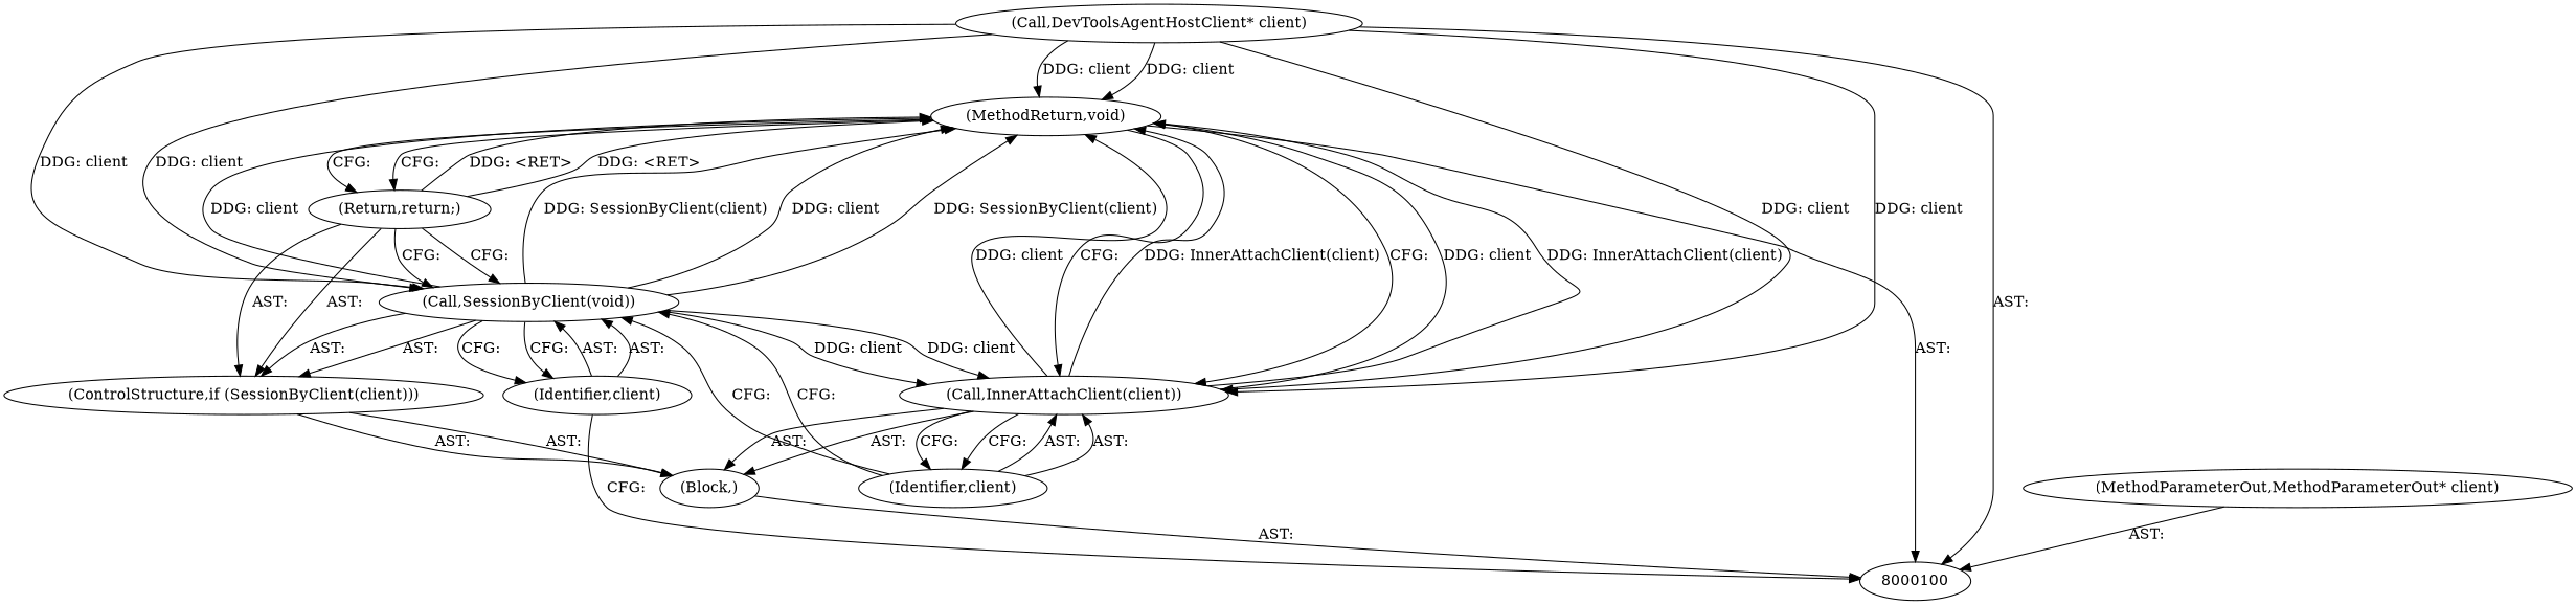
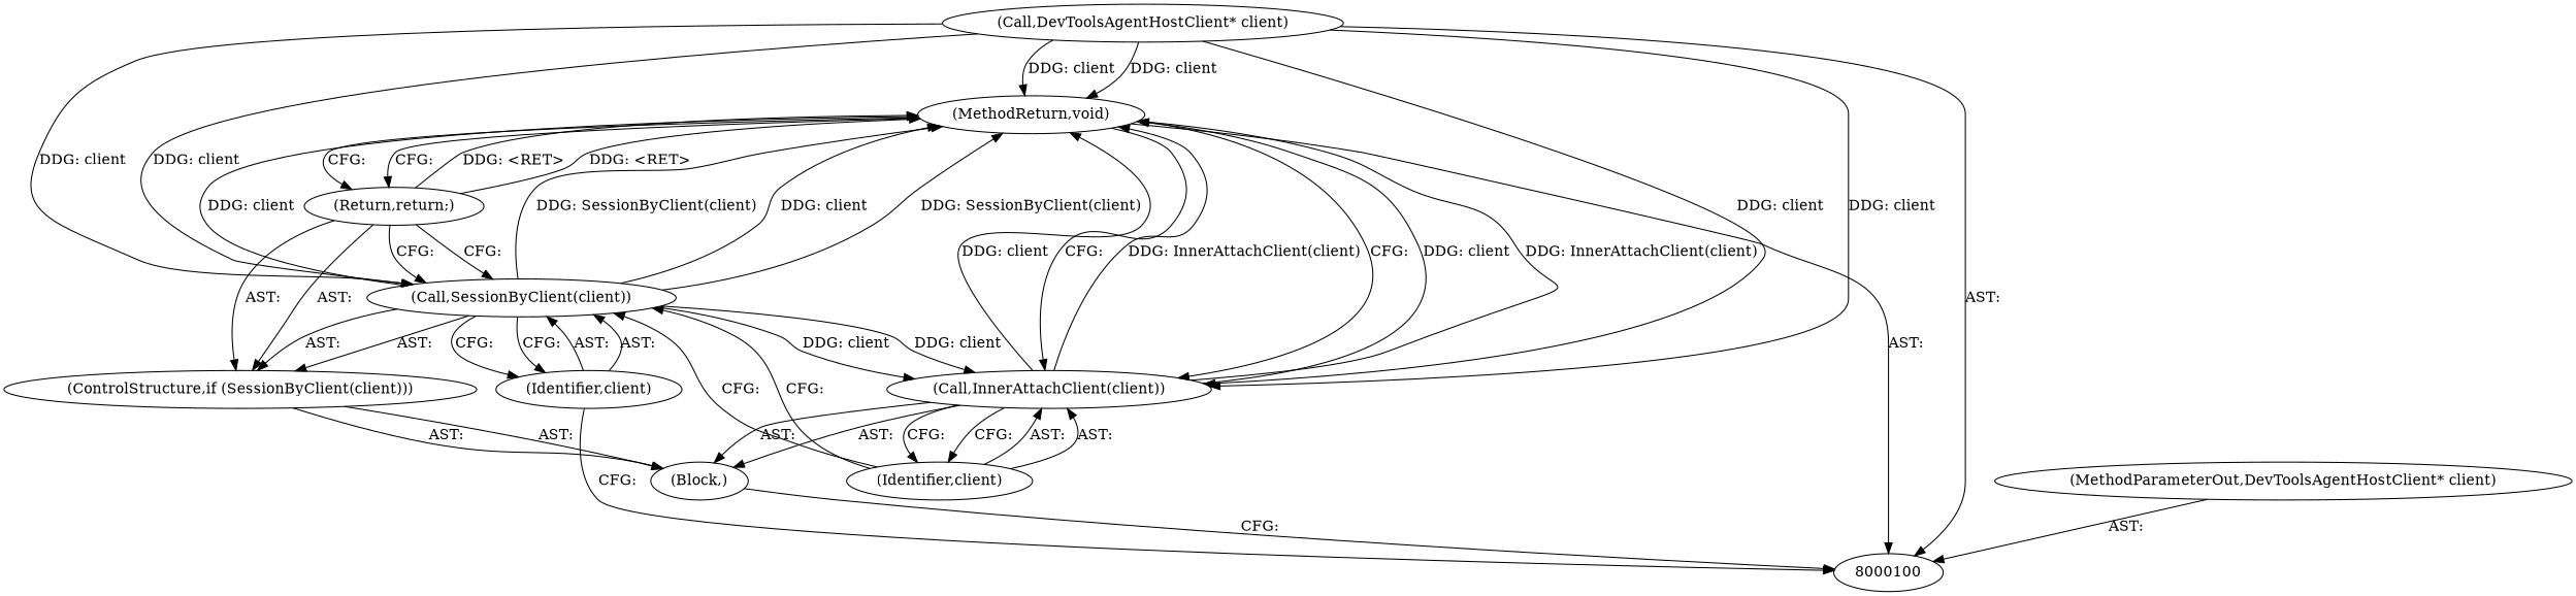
  digraph {
    n1 [label="(MethodReturn,void)"]
    n2 [label="(Return,return;)"]
    n3 [label="(Call,InnerAttachClient(client))"]
    n4 [label=8000100]
-   n5 [label="(Call,SessionByClient(void))"]
+   n5 [label="(Call,SessionByClient(client))"]
    n6 [label="(ControlStructure,if (SessionByClient(client)))"]
    n7 [label="(Block,)"]
    n8 [label="(Identifier,client)"]
    n9 [label="(Call,DevToolsAgentHostClient* client)"]
    n10 [label="(Identifier,client)"]
-   n11 [label="(MethodParameterOut,MethodParameterOut* client)"]
+   n11 [label="(MethodParameterOut,DevToolsAgentHostClient* client)"]
    n1 -> n2 [label="CFG: "]
    n1 -> n2 [label="CFG: "]
    n1 -> n3 [label="CFG: "]
    n1 -> n3 [label="CFG: "]
    n1 -> n4 [label="AST: "]
    n2 -> n1 [label="DDG: <RET>"]
    n2 -> n1 [label="DDG: <RET>"]
    n2 -> n5 [label="CFG: "]
    n2 -> n5 [label="CFG: "]
    n2 -> n6 [label="AST: "]
    n2 -> n6 [label="AST: "]
    n3 -> n1 [label="DDG: client"]
    n3 -> n1 [label="DDG: InnerAttachClient(client)"]
    n3 -> n1 [label="DDG: client"]
    n3 -> n1 [label="DDG: InnerAttachClient(client)"]
    n3 -> n7 [label="AST: "]
    n3 -> n7 [label="AST: "]
    n3 -> n8 [label="CFG: "]
    n3 -> n8 [label="CFG: "]
    n5 -> n1 [label="DDG: SessionByClient(client)"]
    n5 -> n1 [label="DDG: client"]
    n5 -> n1 [label="DDG: SessionByClient(client)"]
    n5 -> n1 [label="DDG: client"]
    n5 -> n3 [label="DDG: client"]
    n5 -> n3 [label="DDG: client"]
    n5 -> n6 [label="AST: "]
    n5 -> n6 [label="AST: "]
    n5 -> n10 [label="CFG: "]
    n5 -> n10 [label="CFG: "]
    n6 -> n7 [label="AST: "]
    n6 -> n7 [label="AST: "]
-   n7 -> n4 [label="AST: "]
+   n7 -> n4 [label="CFG: "]
    n8 -> n3 [label="AST: "]
    n8 -> n3 [label="AST: "]
    n8 -> n5 [label="CFG: "]
    n8 -> n5 [label="CFG: "]
    n9 -> n1 [label="DDG: client"]
    n9 -> n1 [label="DDG: client"]
    n9 -> n3 [label="DDG: client"]
    n9 -> n3 [label="DDG: client"]
    n9 -> n4 [label="AST: "]
    n9 -> n5 [label="DDG: client"]
    n9 -> n5 [label="DDG: client"]
    n10 -> n4 [label="CFG: "]
    n10 -> n5 [label="AST: "]
    n10 -> n5 [label="AST: "]
    n11 -> n4 [label="AST: "]
  }
